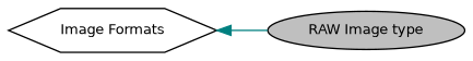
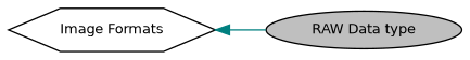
  digraph {
    rankdir=LR
    node [color=black fontname=Helvetica fontsize=10 style=filled]
-   n1 [fillcolor=grey75 fontcolor=black height=0.2 label="RAW Image type" shape=ellipse width=0.4]
+   n1 [fillcolor=grey75 fontcolor=black height=0.2 label="RAW Data type" shape=ellipse width=0.4]
    n2 [fillcolor=white height=0.2 label="Image Formats" shape=hexagon width=0.4]
    n2 -> n1 [dir=back fontname=Helvetica fontsize=10 labelfontname=Helvetica labelfontsize=10 shape=plaintext style=solid color=teal]
  }
